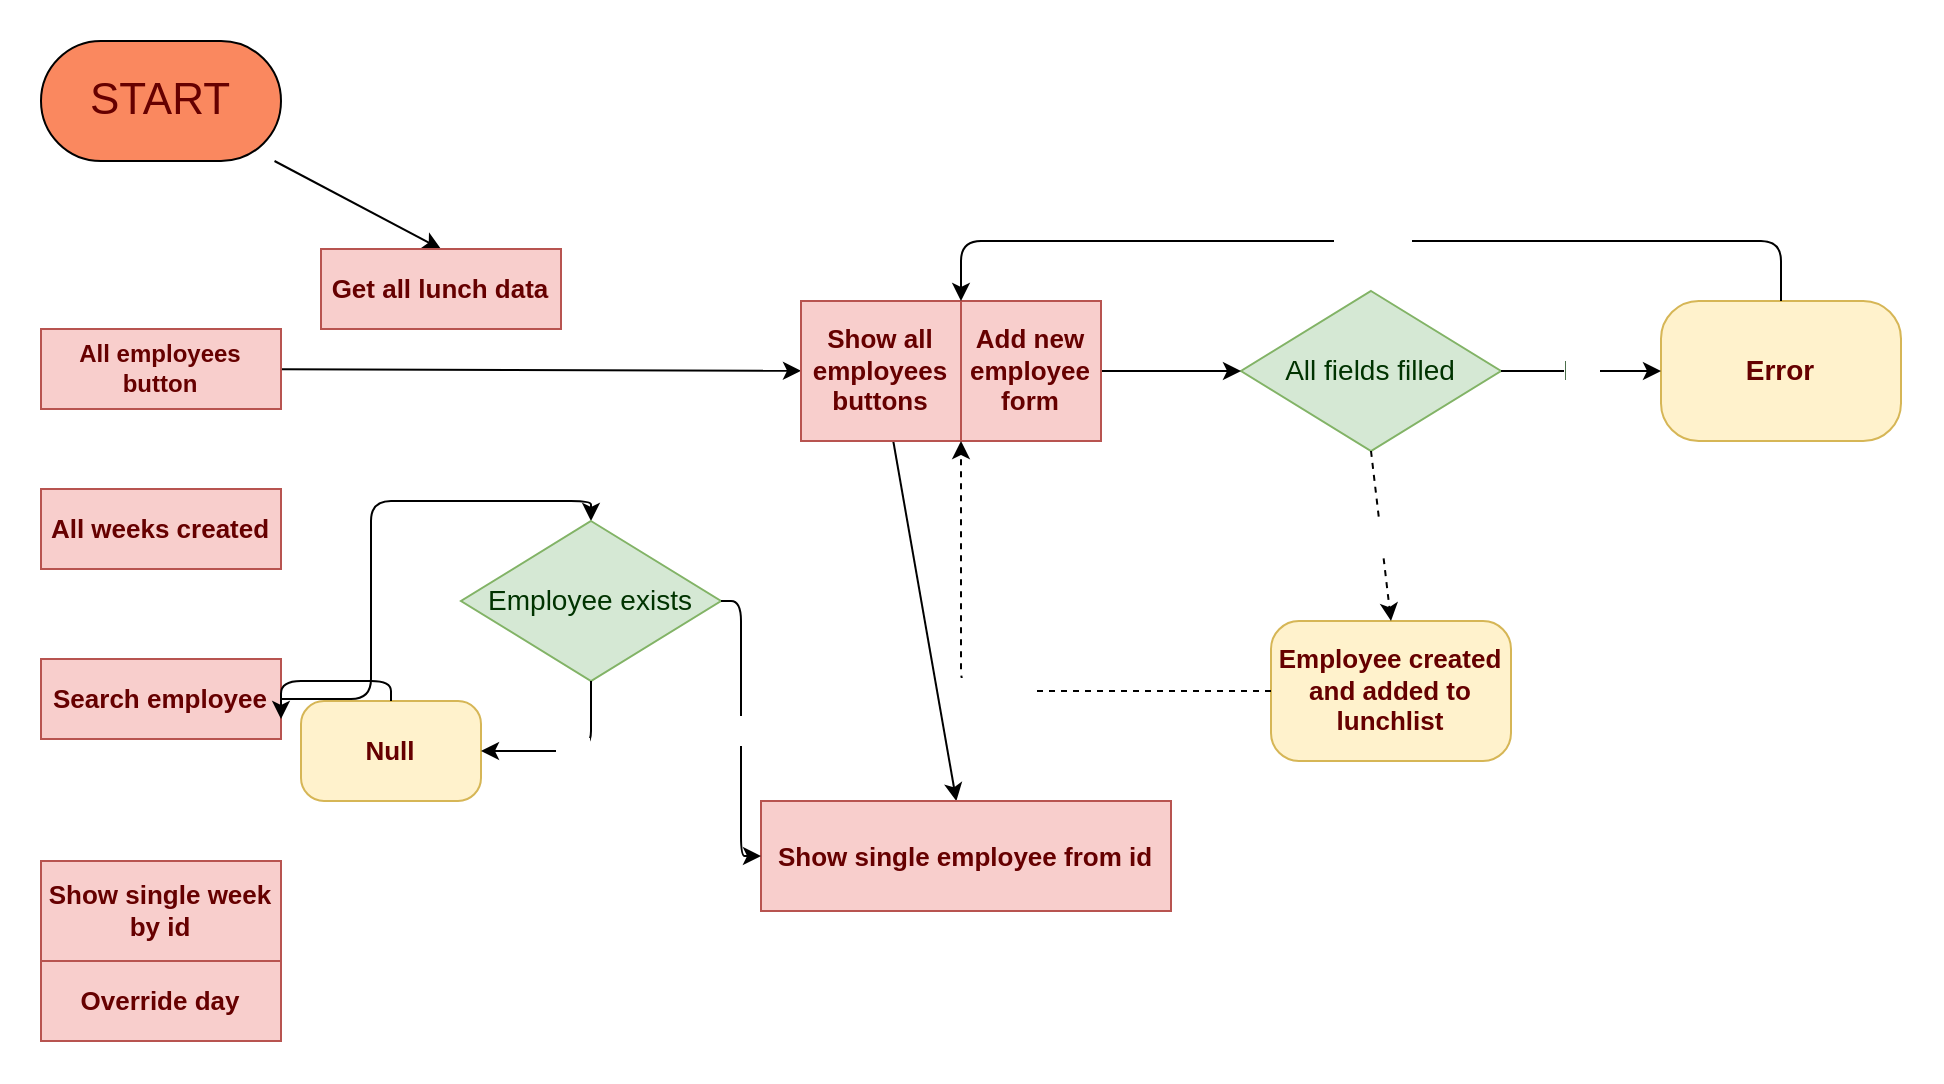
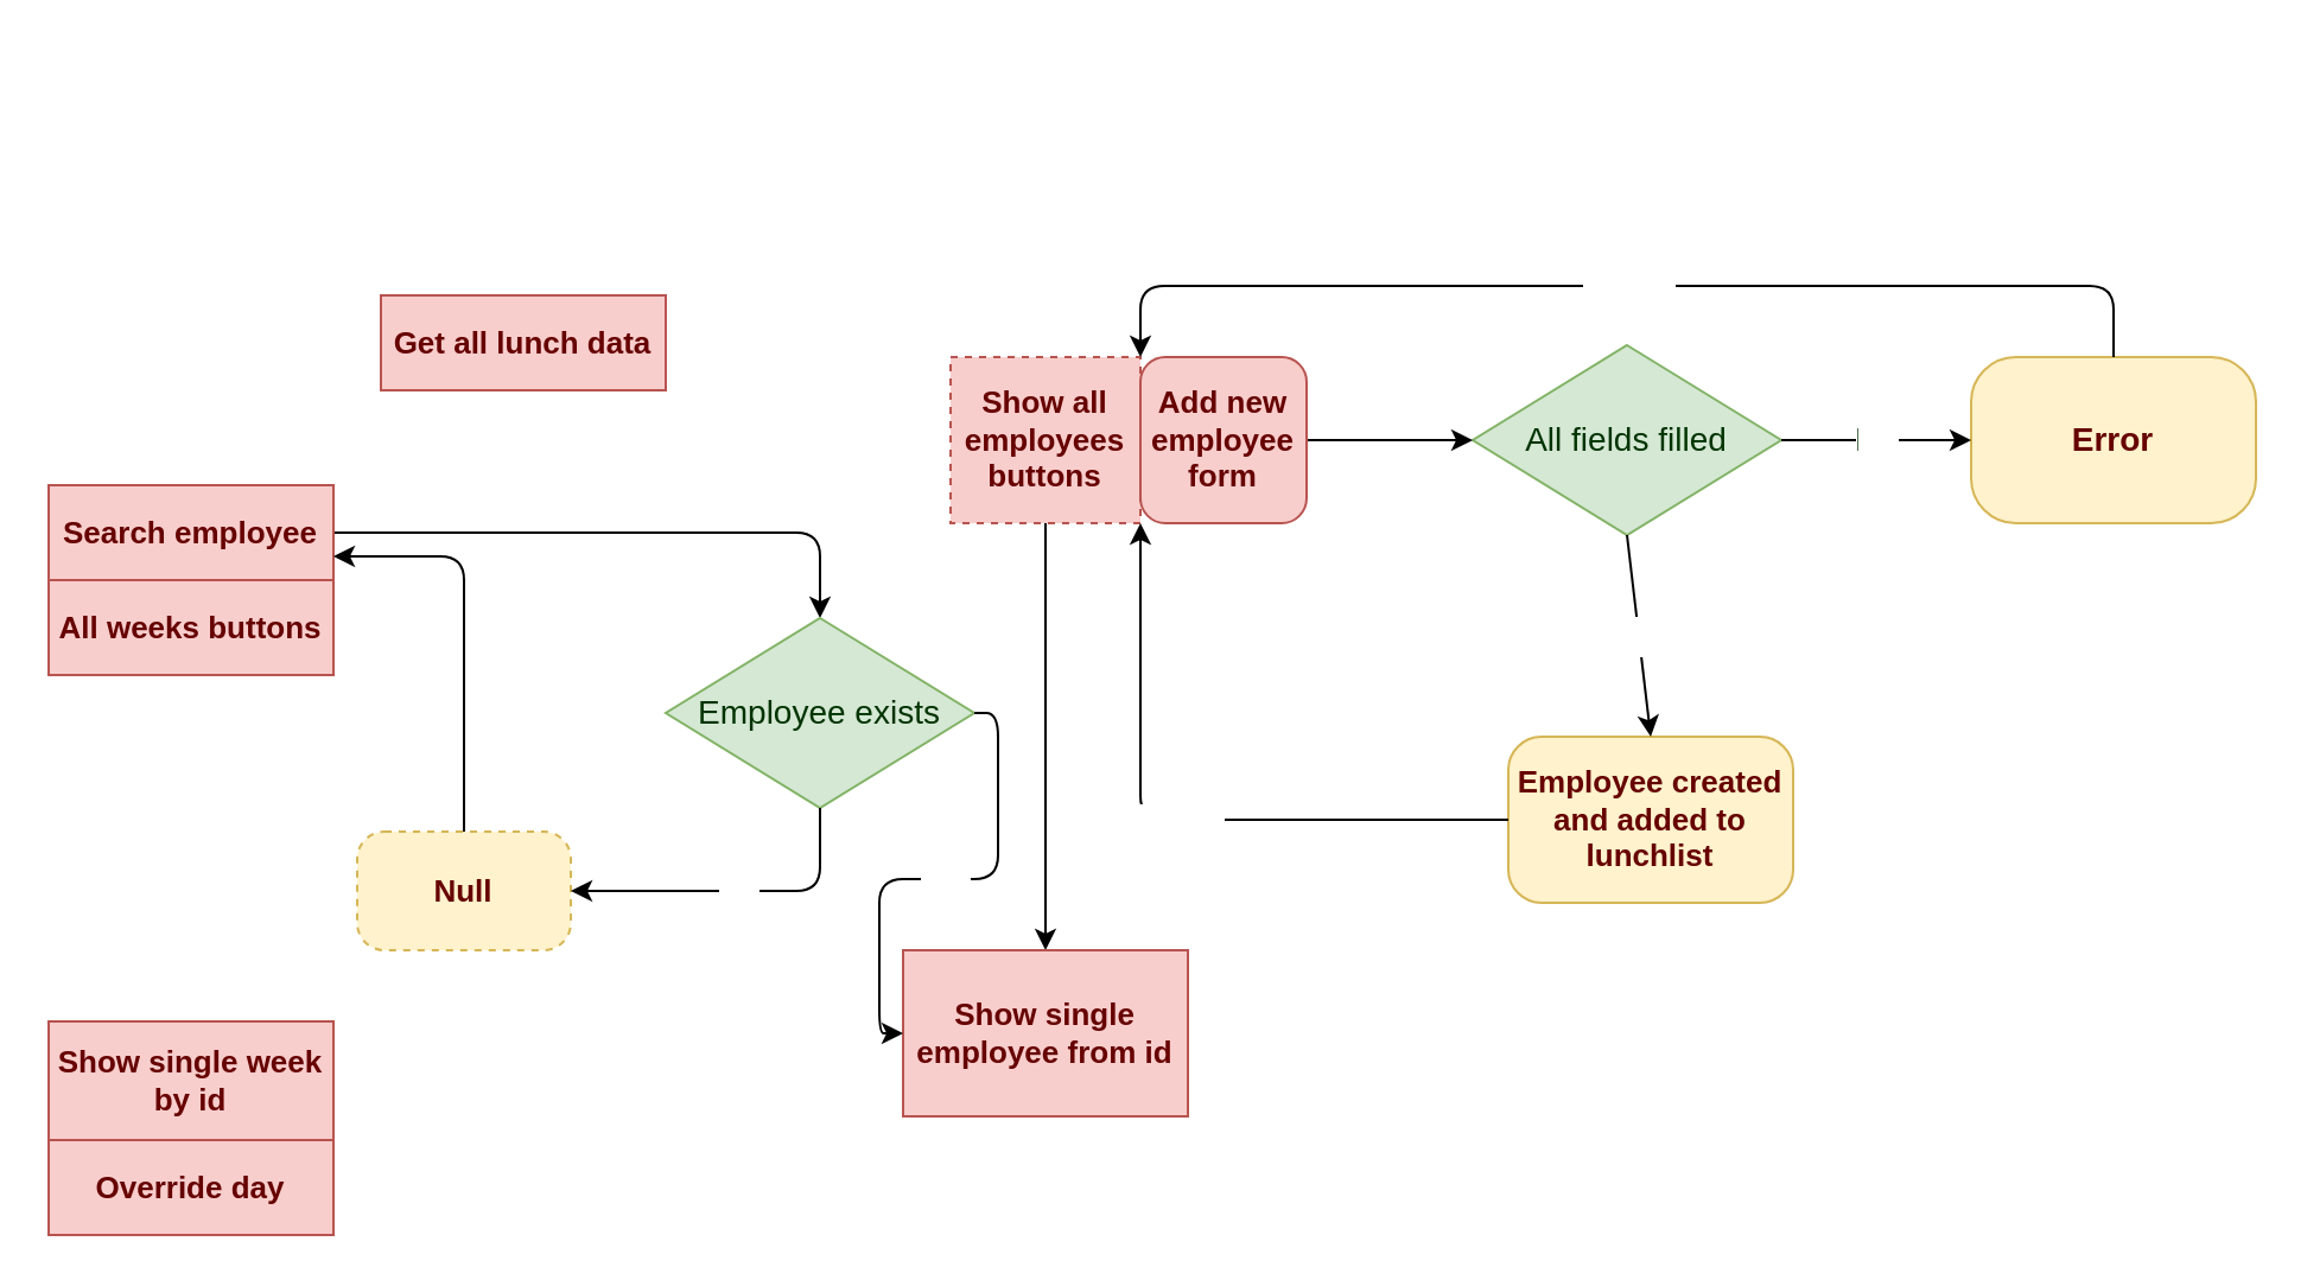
  <mxCell id="0" />
  <mxCell id="1" parent="0" />
- <mxCell id="2" value="" style="edgeStyle=none;html=1;fontSize=22;fontColor=#660000;" edge="1" parent="1" source="3" target="6"><mxGeometry relative="1" as="geometry" /></mxCell>
- <mxCell id="3" value="&lt;font color=&quot;#660000&quot;&gt;&lt;b&gt;All employees button&lt;br&gt;&lt;/b&gt;&lt;/font&gt;" style="rounded=0;whiteSpace=wrap;html=1;fillColor=#f8cecc;strokeColor=#b85450;" vertex="1" parent="1"><mxGeometry x="20" y="164" width="120" height="40" as="geometry" /></mxCell>
  <mxCell id="4" value="&lt;font color=&quot;#660000&quot; size=&quot;1&quot;&gt;&lt;b style=&quot;font-size: 13px&quot;&gt;Show single week by id&lt;/b&gt;&lt;/font&gt;" style="rounded=0;whiteSpace=wrap;html=1;fillColor=#f8cecc;strokeColor=#b85450;" vertex="1" parent="1"><mxGeometry x="20" y="430" width="120" height="50" as="geometry" /></mxCell>
  <mxCell id="5" value="" style="edgeStyle=none;html=1;fontSize=22;fontColor=#660000;" edge="1" parent="1" source="6" target="7"><mxGeometry relative="1" as="geometry" /></mxCell>
- <mxCell id="6" value="&lt;font color=&quot;#660000&quot; size=&quot;1&quot;&gt;&lt;b style=&quot;font-size: 13px&quot;&gt;Show all employees buttons&lt;/b&gt;&lt;/font&gt;" style="rounded=0;whiteSpace=wrap;html=1;fillColor=#f8cecc;strokeColor=#b85450;" vertex="1" parent="1"><mxGeometry x="400" y="150" width="80" height="70" as="geometry" /></mxCell>
- <mxCell id="7" value="&lt;font color=&quot;#660000&quot; size=&quot;1&quot;&gt;&lt;b style=&quot;font-size: 13px&quot;&gt;Show single employee from id&lt;br&gt;&lt;/b&gt;&lt;/font&gt;" style="rounded=0;whiteSpace=wrap;html=1;fillColor=#f8cecc;strokeColor=#b85450;" vertex="1" parent="1"><mxGeometry x="380" y="400" width="205" height="55" as="geometry" /></mxCell>
- <mxCell id="8" value="" style="edgeStyle=none;html=1;fontSize=22;fontColor=#660000;entryX=0.5;entryY=0;entryDx=0;entryDy=0;" edge="1" parent="1" source="9" target="33"><mxGeometry relative="1" as="geometry"><mxPoint x="120" y="120" as="targetPoint" /></mxGeometry></mxCell>
- <mxCell id="9" value="START" style="rounded=1;whiteSpace=wrap;html=1;fontSize=22;fontColor=#660000;fillColor=#FA885F;perimeterSpacing=0;arcSize=50;" vertex="1" parent="1"><mxGeometry x="20" y="20" width="120" height="60" as="geometry" /></mxCell>
+ <mxCell id="6" value="&lt;font color=&quot;#660000&quot; size=&quot;1&quot;&gt;&lt;b style=&quot;font-size: 13px&quot;&gt;Show all employees buttons&lt;/b&gt;&lt;/font&gt;" style="rounded=0;whiteSpace=wrap;html=1;fillColor=#f8cecc;strokeColor=#b85450;dashed=1;" vertex="1" parent="1"><mxGeometry x="400" y="150" width="80" height="70" as="geometry" /></mxCell>
+ <mxCell id="7" value="&lt;font color=&quot;#660000&quot; size=&quot;1&quot;&gt;&lt;b style=&quot;font-size: 13px&quot;&gt;Show single employee from id&lt;br&gt;&lt;/b&gt;&lt;/font&gt;" style="rounded=0;whiteSpace=wrap;html=1;fillColor=#f8cecc;strokeColor=#b85450;" vertex="1" parent="1"><mxGeometry x="380" y="400" width="120" height="70" as="geometry" /></mxCell>
  <mxCell id="10" value="&lt;font color=&quot;#003300&quot;&gt;All fields filled&lt;/font&gt;" style="rhombus;whiteSpace=wrap;html=1;fontSize=14;fillColor=#d5e8d4;strokeColor=#82b366;" vertex="1" parent="1"><mxGeometry x="620" y="145" width="130" height="80" as="geometry" /></mxCell>
  <mxCell id="11" value="" style="edgeStyle=none;html=1;fontSize=14;fontColor=#003300;" edge="1" parent="1" source="12" target="10"><mxGeometry relative="1" as="geometry" /></mxCell>
- <mxCell id="12" value="&lt;font color=&quot;#660000&quot; size=&quot;1&quot;&gt;&lt;b style=&quot;font-size: 13px&quot;&gt;Add new employee form&lt;/b&gt;&lt;/font&gt;" style="rounded=0;whiteSpace=wrap;html=1;fillColor=#f8cecc;strokeColor=#b85450;" vertex="1" parent="1"><mxGeometry x="480" y="150" width="70" height="70" as="geometry" /></mxCell>
+ <mxCell id="12" value="&lt;font color=&quot;#660000&quot; size=&quot;1&quot;&gt;&lt;b style=&quot;font-size: 13px&quot;&gt;Add new employee form&lt;/b&gt;&lt;/font&gt;" style="whiteSpace=wrap;html=1;fillColor=#f8cecc;strokeColor=#b85450;rounded=1;" vertex="1" parent="1"><mxGeometry x="480" y="150" width="70" height="70" as="geometry" /></mxCell>
  <mxCell id="13" value="&lt;font color=&quot;#660000&quot; size=&quot;1&quot;&gt;&lt;b style=&quot;line-height: 1.2 ; font-size: 13px&quot;&gt;Employee created and added to lunchlist&lt;/b&gt;&lt;/font&gt;" style="rounded=1;whiteSpace=wrap;html=1;fillColor=#fff2cc;strokeColor=#d6b656;arcSize=20;" vertex="1" parent="1"><mxGeometry x="635" y="310" width="120" height="70" as="geometry" /></mxCell>
  <mxCell id="14" value="&lt;font color=&quot;#660000&quot;&gt;&lt;span style=&quot;font-size: 14px&quot;&gt;&lt;b&gt;Error&lt;/b&gt;&lt;/span&gt;&lt;/font&gt;" style="rounded=1;whiteSpace=wrap;html=1;fillColor=#fff2cc;strokeColor=#d6b656;arcSize=27;" vertex="1" parent="1"><mxGeometry x="830" y="150" width="120" height="70" as="geometry" /></mxCell>
  <mxCell id="15" value="No" style="endArrow=classic;html=1;fontSize=14;fontColor=#003300;exitX=1;exitY=0.5;exitDx=0;exitDy=0;entryX=0;entryY=0.5;entryDx=0;entryDy=0;" edge="1" parent="1" source="10" target="14"><mxGeometry relative="1" as="geometry"><mxPoint x="760" y="330" as="sourcePoint" /><mxPoint x="860" y="330" as="targetPoint" /></mxGeometry></mxCell>
  <mxCell id="16" value="No" style="edgeLabel;resizable=0;html=1;align=center;verticalAlign=middle;rounded=1;fontSize=14;fontColor=#FFFFFF;fillColor=#FA885F;" connectable="0" vertex="1" parent="15"><mxGeometry relative="1" as="geometry" /></mxCell>
- <mxCell id="17" value="No" style="endArrow=classic;html=1;fontSize=14;fontColor=#003300;exitX=0.5;exitY=1;exitDx=0;exitDy=0;entryX=0.5;entryY=0;entryDx=0;entryDy=0;dashed=1;" edge="1" parent="1" source="10" target="13"><mxGeometry relative="1" as="geometry"><mxPoint x="780" y="195" as="sourcePoint" /><mxPoint x="870" y="195" as="targetPoint" /></mxGeometry></mxCell>
+ <mxCell id="17" value="No" style="endArrow=classic;html=1;fontSize=14;fontColor=#003300;exitX=0.5;exitY=1;exitDx=0;exitDy=0;entryX=0.5;entryY=0;entryDx=0;entryDy=0;" edge="1" parent="1" source="10" target="13"><mxGeometry relative="1" as="geometry"><mxPoint x="780" y="195" as="sourcePoint" /><mxPoint x="870" y="195" as="targetPoint" /></mxGeometry></mxCell>
  <mxCell id="18" value="Yes" style="edgeLabel;resizable=0;html=1;align=center;verticalAlign=middle;rounded=1;fontSize=14;fontColor=#FFFFFF;fillColor=#FA885F;" connectable="0" vertex="1" parent="17"><mxGeometry relative="1" as="geometry" /></mxCell>
  <mxCell id="19" value="" style="endArrow=classic;html=1;fontSize=13;fontColor=#FFFFFF;exitX=0.5;exitY=0;exitDx=0;exitDy=0;edgeStyle=orthogonalEdgeStyle;entryX=0;entryY=0;entryDx=0;entryDy=0;" edge="1" parent="1" source="14" target="12"><mxGeometry relative="1" as="geometry"><mxPoint x="790" y="350" as="sourcePoint" /><mxPoint x="650" y="110" as="targetPoint" /><Array as="points"><mxPoint x="890" y="120" /><mxPoint x="480" y="120" /></Array></mxGeometry></mxCell>
  <mxCell id="20" value="Return" style="edgeLabel;resizable=0;html=1;align=center;verticalAlign=middle;rounded=1;fontSize=13;fontColor=#FFFFFF;fillColor=#FA885F;" connectable="0" vertex="1" parent="19"><mxGeometry relative="1" as="geometry" /></mxCell>
- <mxCell id="21" value="" style="endArrow=classic;html=1;fontSize=13;fontColor=#FFFFFF;exitX=0;exitY=0.5;exitDx=0;exitDy=0;edgeStyle=orthogonalEdgeStyle;entryX=0;entryY=1;entryDx=0;entryDy=0;dashed=1;" edge="1" parent="1" source="13" target="12"><mxGeometry relative="1" as="geometry"><mxPoint x="805" y="620" as="sourcePoint" /><mxPoint x="305" y="620" as="targetPoint" /><Array as="points"><mxPoint x="480" y="345" /></Array></mxGeometry></mxCell>
+ <mxCell id="21" value="" style="endArrow=classic;html=1;fontSize=13;fontColor=#FFFFFF;exitX=0;exitY=0.5;exitDx=0;exitDy=0;edgeStyle=orthogonalEdgeStyle;entryX=0;entryY=1;entryDx=0;entryDy=0;" edge="1" parent="1" source="13" target="12"><mxGeometry relative="1" as="geometry"><mxPoint x="805" y="620" as="sourcePoint" /><mxPoint x="305" y="620" as="targetPoint" /><Array as="points"><mxPoint x="480" y="345" /></Array></mxGeometry></mxCell>
  <mxCell id="22" value="Return" style="edgeLabel;resizable=0;html=1;align=center;verticalAlign=middle;rounded=1;fontSize=13;fontColor=#FFFFFF;fillColor=#FA885F;" connectable="0" vertex="1" parent="21"><mxGeometry relative="1" as="geometry" /></mxCell>
- <mxCell id="23" value="&lt;font color=&quot;#660000&quot; size=&quot;1&quot;&gt;&lt;b style=&quot;font-size: 13px&quot;&gt;All weeks created&lt;/b&gt;&lt;/font&gt;" style="rounded=0;whiteSpace=wrap;html=1;fillColor=#f8cecc;strokeColor=#b85450;" vertex="1" parent="1"><mxGeometry x="20" y="244" width="120" height="40" as="geometry" /></mxCell>
+ <mxCell id="23" value="&lt;font color=&quot;#660000&quot; size=&quot;1&quot;&gt;&lt;b style=&quot;font-size: 13px&quot;&gt;All weeks buttons&lt;/b&gt;&lt;/font&gt;" style="rounded=0;whiteSpace=wrap;html=1;fillColor=#f8cecc;strokeColor=#b85450;" vertex="1" parent="1"><mxGeometry x="20" y="244" width="120" height="40" as="geometry" /></mxCell>
  <mxCell id="24" style="edgeStyle=orthogonalEdgeStyle;html=1;entryX=0.5;entryY=0;entryDx=0;entryDy=0;fontSize=13;fontColor=#FFFFFF;" edge="1" parent="1" source="25" target="26"><mxGeometry relative="1" as="geometry" /></mxCell>
- <mxCell id="25" value="&lt;font color=&quot;#660000&quot; size=&quot;1&quot;&gt;&lt;b style=&quot;font-size: 13px&quot;&gt;Search employee&lt;/b&gt;&lt;/font&gt;" style="rounded=0;whiteSpace=wrap;html=1;fillColor=#f8cecc;strokeColor=#b85450;" vertex="1" parent="1"><mxGeometry x="20" y="329" width="120" height="40" as="geometry" /></mxCell>
- <mxCell id="26" value="&lt;font color=&quot;#003300&quot;&gt;Employee exists&lt;/font&gt;" style="rhombus;whiteSpace=wrap;html=1;fontSize=14;fillColor=#d5e8d4;strokeColor=#82b366;" vertex="1" parent="1"><mxGeometry x="230" y="260" width="130" height="80" as="geometry" /></mxCell>
+ <mxCell id="25" value="&lt;font color=&quot;#660000&quot; size=&quot;1&quot;&gt;&lt;b style=&quot;font-size: 13px&quot;&gt;Search employee&lt;/b&gt;&lt;/font&gt;" style="rounded=0;whiteSpace=wrap;html=1;fillColor=#f8cecc;strokeColor=#b85450;" vertex="1" parent="1"><mxGeometry x="20" y="204" width="120" height="40" as="geometry" /></mxCell>
+ <mxCell id="26" value="&lt;font color=&quot;#003300&quot;&gt;Employee exists&lt;/font&gt;" style="rhombus;whiteSpace=wrap;html=1;fontSize=14;fillColor=#d5e8d4;strokeColor=#82b366;" vertex="1" parent="1"><mxGeometry x="280" y="260" width="130" height="80" as="geometry" /></mxCell>
  <mxCell id="27" value="" style="endArrow=classic;html=1;fontSize=13;fontColor=#FFFFFF;exitX=1;exitY=0.5;exitDx=0;exitDy=0;entryX=0;entryY=0.5;entryDx=0;entryDy=0;edgeStyle=orthogonalEdgeStyle;" edge="1" parent="1" source="26" target="7"><mxGeometry relative="1" as="geometry"><mxPoint x="320" y="340" as="sourcePoint" /><mxPoint x="400" y="360" as="targetPoint" /></mxGeometry></mxCell>
  <mxCell id="28" value="Yes" style="edgeLabel;resizable=0;html=1;align=center;verticalAlign=middle;rounded=1;fontSize=13;fontColor=#FFFFFF;fillColor=#FA885F;" connectable="0" vertex="1" parent="27"><mxGeometry relative="1" as="geometry" /></mxCell>
- <mxCell id="29" value="&lt;font color=&quot;#660000&quot; size=&quot;1&quot;&gt;&lt;b style=&quot;font-size: 13px&quot;&gt;Null&lt;/b&gt;&lt;/font&gt;" style="rounded=1;whiteSpace=wrap;html=1;fillColor=#fff2cc;strokeColor=#d6b656;arcSize=23;" vertex="1" parent="1"><mxGeometry x="150" y="350" width="90" height="50" as="geometry" /></mxCell>
+ <mxCell id="29" value="&lt;font color=&quot;#660000&quot; size=&quot;1&quot;&gt;&lt;b style=&quot;font-size: 13px&quot;&gt;Null&lt;/b&gt;&lt;/font&gt;" style="rounded=1;whiteSpace=wrap;html=1;fillColor=#fff2cc;strokeColor=#d6b656;arcSize=23;dashed=1;" vertex="1" parent="1"><mxGeometry x="150" y="350" width="90" height="50" as="geometry" /></mxCell>
  <mxCell id="30" value="" style="endArrow=classic;html=1;fontSize=13;fontColor=#FFFFFF;exitX=0.5;exitY=1;exitDx=0;exitDy=0;entryX=1;entryY=0.5;entryDx=0;entryDy=0;edgeStyle=orthogonalEdgeStyle;" edge="1" parent="1" source="26" target="29"><mxGeometry relative="1" as="geometry"><mxPoint x="280" y="370" as="sourcePoint" /><mxPoint x="380" y="370" as="targetPoint" /></mxGeometry></mxCell>
  <mxCell id="31" value="No" style="edgeLabel;resizable=0;html=1;align=center;verticalAlign=middle;rounded=1;fontSize=13;fontColor=#FFFFFF;fillColor=#FA885F;" connectable="0" vertex="1" parent="30"><mxGeometry relative="1" as="geometry" /></mxCell>
  <mxCell id="32" value="" style="endArrow=classic;html=1;fontSize=13;fontColor=#FFFFFF;exitX=0.5;exitY=0;exitDx=0;exitDy=0;entryX=1;entryY=0.75;entryDx=0;entryDy=0;edgeStyle=orthogonalEdgeStyle;" edge="1" parent="1" source="29" target="25"><mxGeometry width="50" height="50" relative="1" as="geometry"><mxPoint x="300" y="400" as="sourcePoint" /><mxPoint x="350" y="350" as="targetPoint" /></mxGeometry></mxCell>
  <mxCell id="33" value="&lt;font color=&quot;#660000&quot;&gt;&lt;b&gt;&lt;font style=&quot;font-size: 13px&quot;&gt;Get all lunch data&lt;/font&gt;&lt;br&gt;&lt;/b&gt;&lt;/font&gt;" style="rounded=0;whiteSpace=wrap;html=1;fillColor=#f8cecc;strokeColor=#b85450;" vertex="1" parent="1"><mxGeometry x="160" y="124" width="120" height="40" as="geometry" /></mxCell>
  <mxCell id="34" value="&lt;font color=&quot;#660000&quot; size=&quot;1&quot;&gt;&lt;b style=&quot;font-size: 13px&quot;&gt;Override day&lt;/b&gt;&lt;/font&gt;" style="rounded=0;whiteSpace=wrap;html=1;fillColor=#f8cecc;strokeColor=#b85450;" vertex="1" parent="1"><mxGeometry x="20" y="480" width="120" height="40" as="geometry" /></mxCell>
